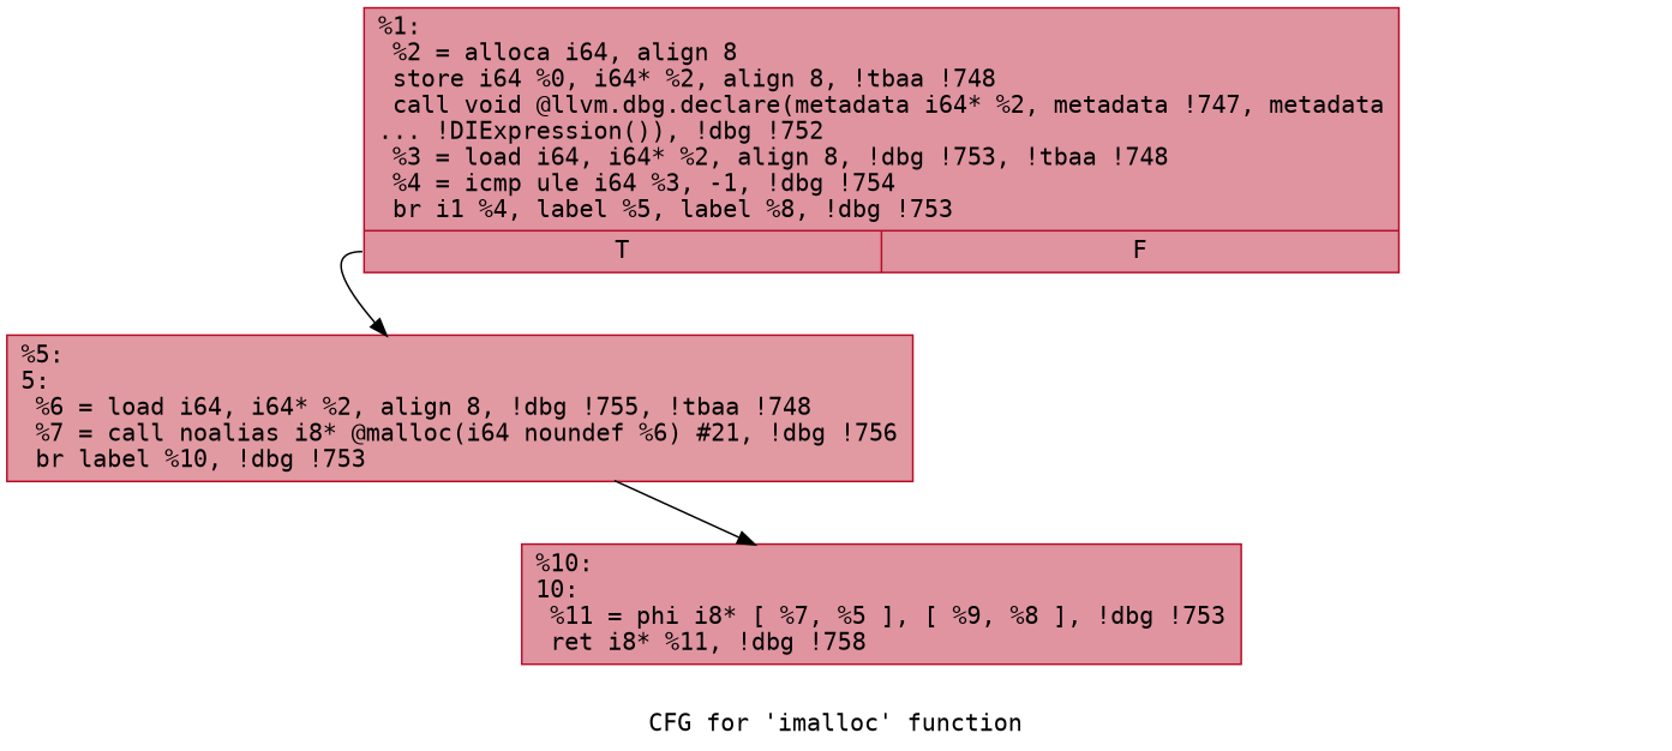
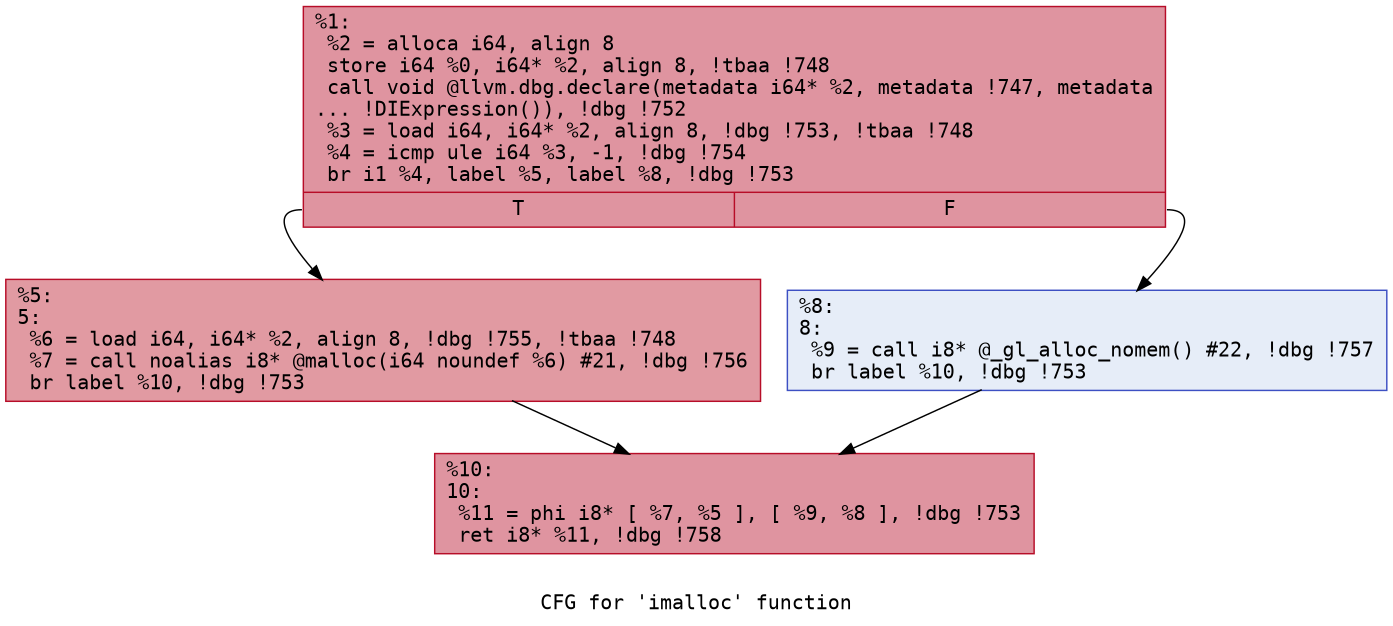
  digraph {
    label="CFG for 'imalloc' function"
    fontname="DejaVu Sans Mono"
    node [color="#b70d28ff" fillcolor="#b70d2870" shape=record style=filled fontname="DejaVu Sans Mono"]
    edge [fontname="DejaVu Sans Mono"]
    n1 [label="{%1:\l  %2 = alloca i64, align 8\l  store i64 %0, i64* %2, align 8, !tbaa !748\l  call void @llvm.dbg.declare(metadata i64* %2, metadata !747, metadata\l... !DIExpression()), !dbg !752\l  %3 = load i64, i64* %2, align 8, !dbg !753, !tbaa !748\l  %4 = icmp ule i64 %3, -1, !dbg !754\l  br i1 %4, label %5, label %8, !dbg !753\l|{<s0>T|<s1>F}}"]
    n2 [fillcolor="#bb1b2c70" label="{%5:\l5:                                                \l  %6 = load i64, i64* %2, align 8, !dbg !755, !tbaa !748\l  %7 = call noalias i8* @malloc(i64 noundef %6) #21, !dbg !756\l  br label %10, !dbg !753\l}"]
+   n3 [color="#3d50c3ff" fillcolor="#c7d7f070" label="{%8:\l8:                                                \l  %9 = call i8* @_gl_alloc_nomem() #22, !dbg !757\l  br label %10, !dbg !753\l}"]
    n4 [label="{%10:\l10:                                               \l  %11 = phi i8* [ %7, %5 ], [ %9, %8 ], !dbg !753\l  ret i8* %11, !dbg !758\l}"]
    n1 -> n2 [tailport=s0]
+   n1 -> n3 [tailport=s1]
    n2 -> n4
+   n3 -> n4
  }
